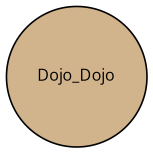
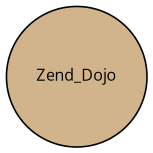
  digraph {
    rankdir=LR
    fontname="Open Sans"
-   n1 [color=black fillcolor=tan fontname="Open Sans" fontsize=10 height=0.2 label=Dojo_Dojo shape=circle style=filled width=0.4]
+   n1 [color=black fillcolor=tan fontname="Open Sans" fontsize=10 height=0.2 label=Zend_Dojo shape=circle style=filled width=0.4]
  }
